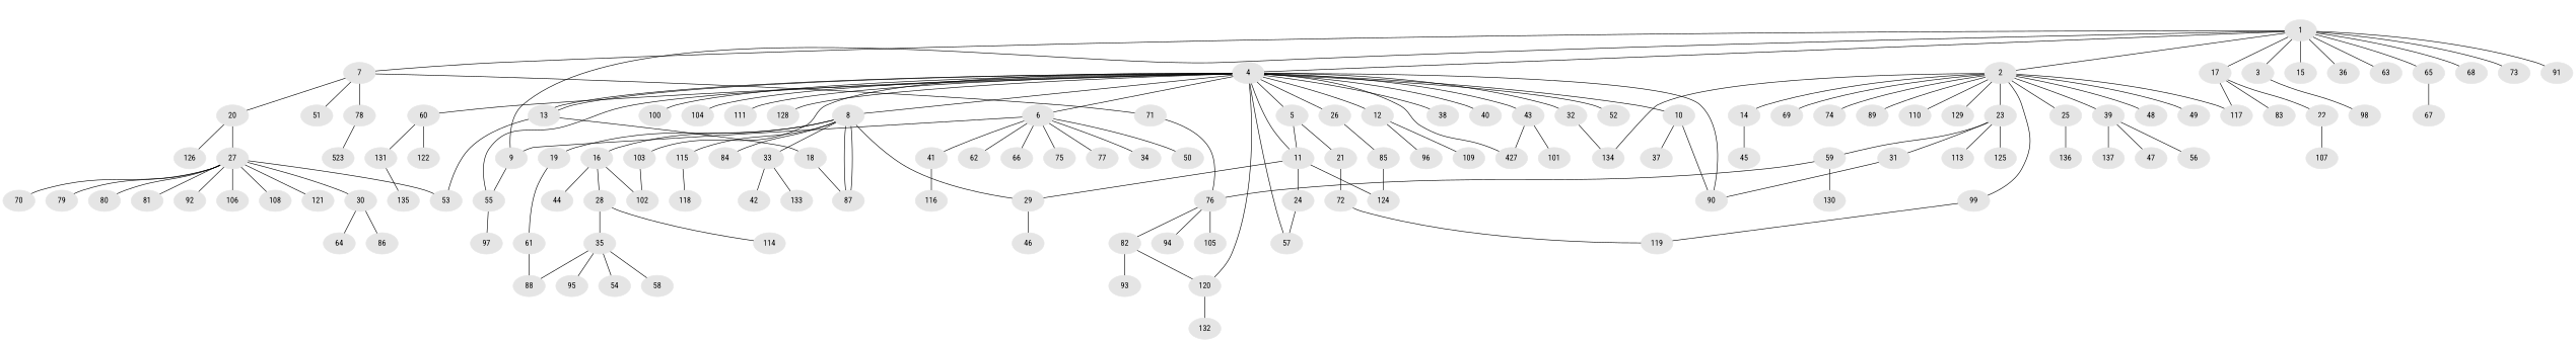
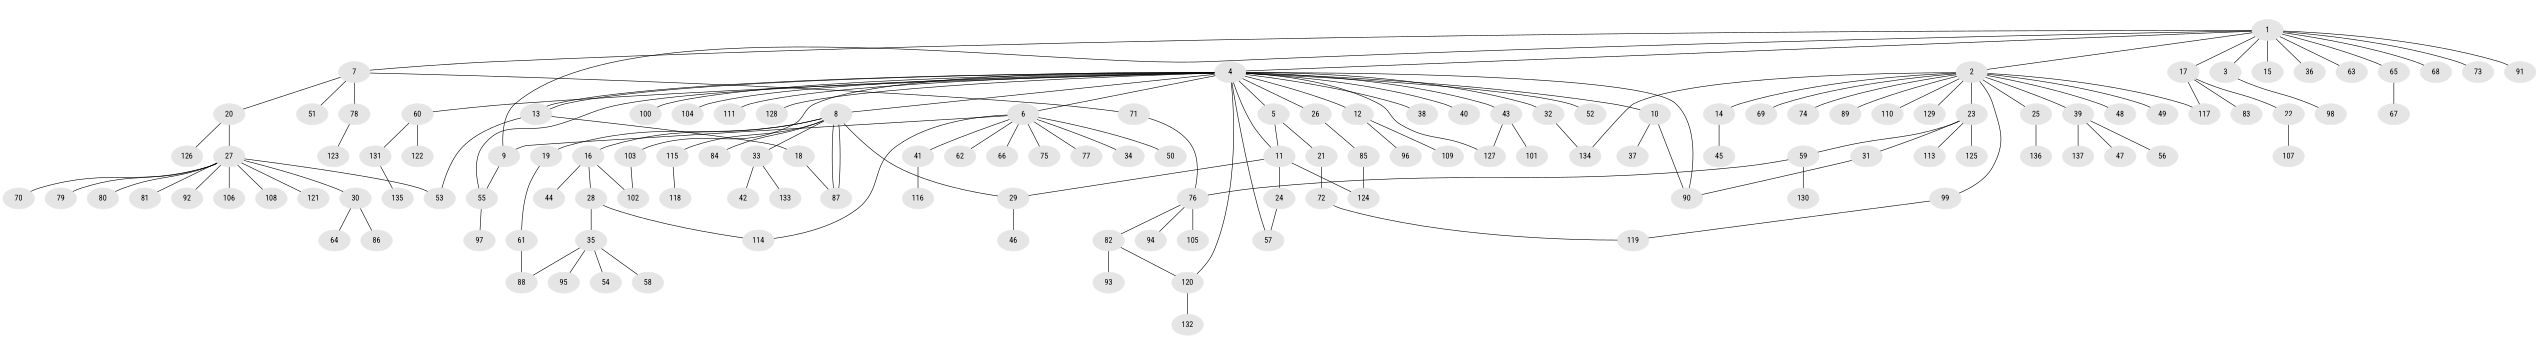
  graph {
    fontname="Roboto Condensed"
    node [color=gray90 fontname="Roboto Condensed" style=filled]
    edge [fontname="Roboto Condensed"]
    1
    2
    3
    4
    7
    9
    15
    17
    36
    63
    65
    68
    73
    91
    14
    23
    25
    39
    48
    49
    69
    74
    89
    99
    110
    117
    129
    134
    98
    5
    6
    8
    10
    11
    12
    13
    26
    32
    38
    40
    43
    52
    55
    57
    60
    90
    100
    103
    104
    111
    120
-   127 [label=427]
+   127
    128
    20
    51
    71
    78
    22
    83
    67
    45
    31
    59
    113
    125
    136
    47
    56
    137
    119
    21
    34
    41
    50
    62
    66
    75
    77
    114
    16
    19
    29
    33
    84
    87
    115
    37
    24
    124
    96
    109
    53
    18
    85
    101
    97
    122
    131
    102
    132
    72
    116
    27
    126
    76
-   123 [label=523]
+   123
    28
    44
    61
    46
    42
    133
    118
    35
    107
    88
    30
    70
    79
    80
    81
    92
    106
    108
    121
    130
    64
    86
    54
    58
    95
    82
    94
    105
    135
    93
    1 -- 2
    1 -- 3
    1 -- 4
    1 -- 7
    1 -- 9
    1 -- 15
    1 -- 17
    1 -- 36
    1 -- 63
    1 -- 65
    1 -- 68
    1 -- 73
    1 -- 91
    2 -- 14
    2 -- 23
    2 -- 25
    2 -- 39
    2 -- 48
    2 -- 49
    2 -- 69
    2 -- 74
    2 -- 89
    2 -- 99
    2 -- 110
    2 -- 117
    2 -- 129
    2 -- 134
    3 -- 98
    4 -- 5
    4 -- 6
    4 -- 8
    4 -- 10
    4 -- 11
    4 -- 12
    4 -- 13
    4 -- 13
    4 -- 26
    4 -- 32
    4 -- 38
    4 -- 40
    4 -- 43
    4 -- 52
    4 -- 55
    4 -- 57
    4 -- 60
    4 -- 90
    4 -- 100
    4 -- 103
    4 -- 104
    4 -- 111
    4 -- 120
    4 -- 127
    4 -- 128
    7 -- 20
    7 -- 51
    7 -- 71
    7 -- 78
    9 -- 55
    17 -- 117
    17 -- 22
    17 -- 83
    65 -- 67
    14 -- 45
    23 -- 31
    23 -- 59
    23 -- 113
    23 -- 125
    25 -- 136
    39 -- 47
    39 -- 56
    39 -- 137
    99 -- 119
    5 -- 11
    5 -- 21
    6 -- 9
    6 -- 34
    6 -- 41
    6 -- 50
    6 -- 62
    6 -- 66
    6 -- 75
    6 -- 77
+   6 -- 114
    8 -- 16
    8 -- 19
    8 -- 29
    8 -- 33
    8 -- 84
    8 -- 87
    8 -- 87
    8 -- 115
    10 -- 90
    10 -- 37
    11 -- 29
    11 -- 24
    11 -- 124
    12 -- 96
    12 -- 109
    13 -- 53
    13 -- 18
    26 -- 85
    32 -- 134
    43 -- 127
    43 -- 101
    55 -- 97
    60 -- 122
    60 -- 131
    103 -- 102
    120 -- 132
    20 -- 27
    20 -- 126
    71 -- 76
    78 -- 123
    22 -- 107
    31 -- 90
    59 -- 76
    59 -- 130
    21 -- 72
    41 -- 116
    16 -- 102
    16 -- 28
    16 -- 44
    19 -- 61
    29 -- 46
    33 -- 42
    33 -- 133
    115 -- 118
    24 -- 57
    18 -- 87
    85 -- 124
    131 -- 135
    72 -- 119
    27 -- 53
    27 -- 30
    27 -- 70
    27 -- 79
    27 -- 80
    27 -- 81
    27 -- 92
    27 -- 106
    27 -- 108
    27 -- 121
    76 -- 82
    76 -- 94
    76 -- 105
    28 -- 114
    28 -- 35
    61 -- 88
    35 -- 88
    35 -- 54
    35 -- 58
    35 -- 95
    30 -- 64
    30 -- 86
    82 -- 120
    82 -- 93
  }
